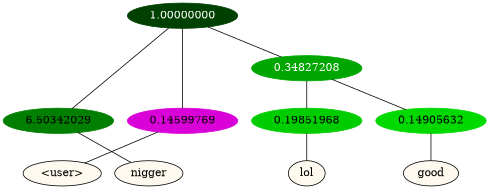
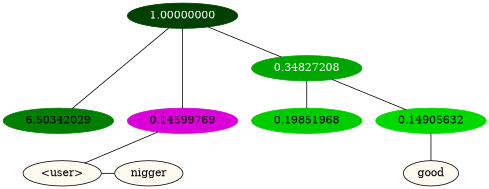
  graph {
    node [color=black format=png nodesep=0.001 ordering=out overlap_scaling=0.01 ranksep=0.001 style=filled]
-   n1 [fillcolor=floralwhite height=0.15 label=lol style="filled,solid" width=0.15]
    n2 [fillcolor=floralwhite height=0.15 label=good style="filled,solid" width=0.15]
    n3 [fillcolor=floralwhite height=0.15 label=nigger style="filled,solid" width=0.15]
    n4 [fillcolor=floralwhite height=0.15 label="\<user\>" style="filled,solid" width=0.15]
    n5 [color="0.334 1.000 0.801" fontcolor=black height=0.15 label=0.19851968 width=0.15]
    n6 [color="0.334 1.000 0.851" fontcolor=black height=0.15 label=0.14905632 width=0.15]
    n7 [color="0.334 1.000 0.497" fontcolor=black height=0.15 label=6.50342029 width=0.15]
    n8 [color="0.835 1.000 0.854" fontcolor=black height=0.15 label=0.14599769 width=0.15]
    n9 [color="0.334 1.000 0.250" fontcolor=grey99 height=0.15 label=1.00000000 width=0.15]
    n10 [color="0.334 1.000 0.652" fontcolor=grey99 height=0.15 label=0.34827208 width=0.15]
    subgraph sub_1 {
      rank=same
-     n1
      n2
      n3
      n4
    }
    subgraph sub_2 {
      rank=same
      n5
      n6
      n7
      n8
    }
-   n5 -- n1
    n6 -- n2
-   n7 -- n3
+   n4 -- n3
    n8 -- n4
    n9 -- n7
    n9 -- n8
    n9 -- n10
    n10 -- n5
    n10 -- n6
  }
